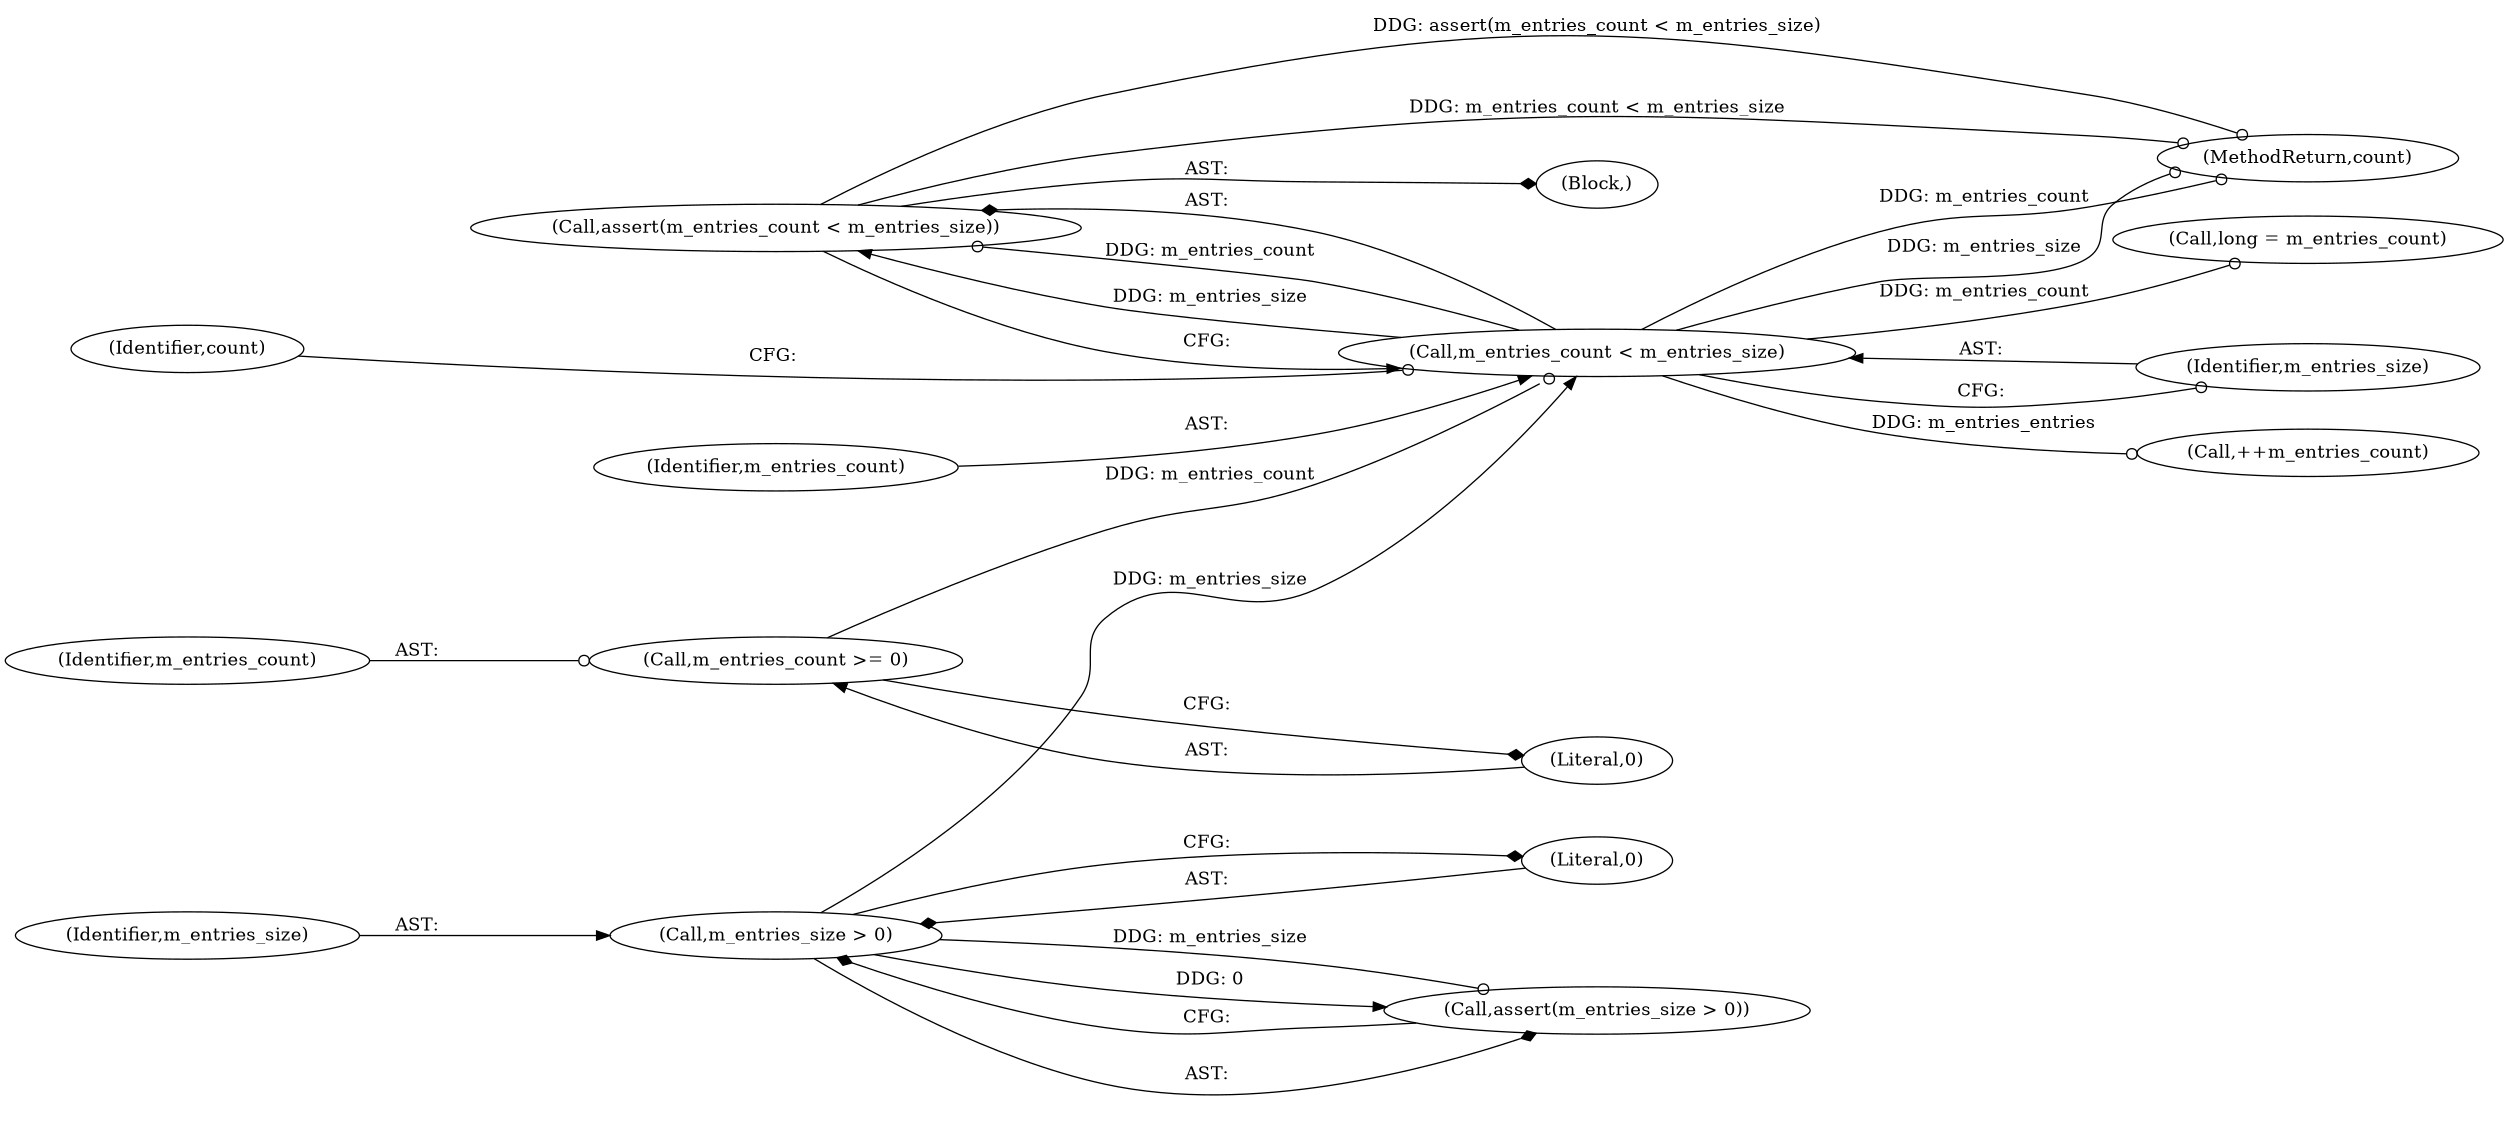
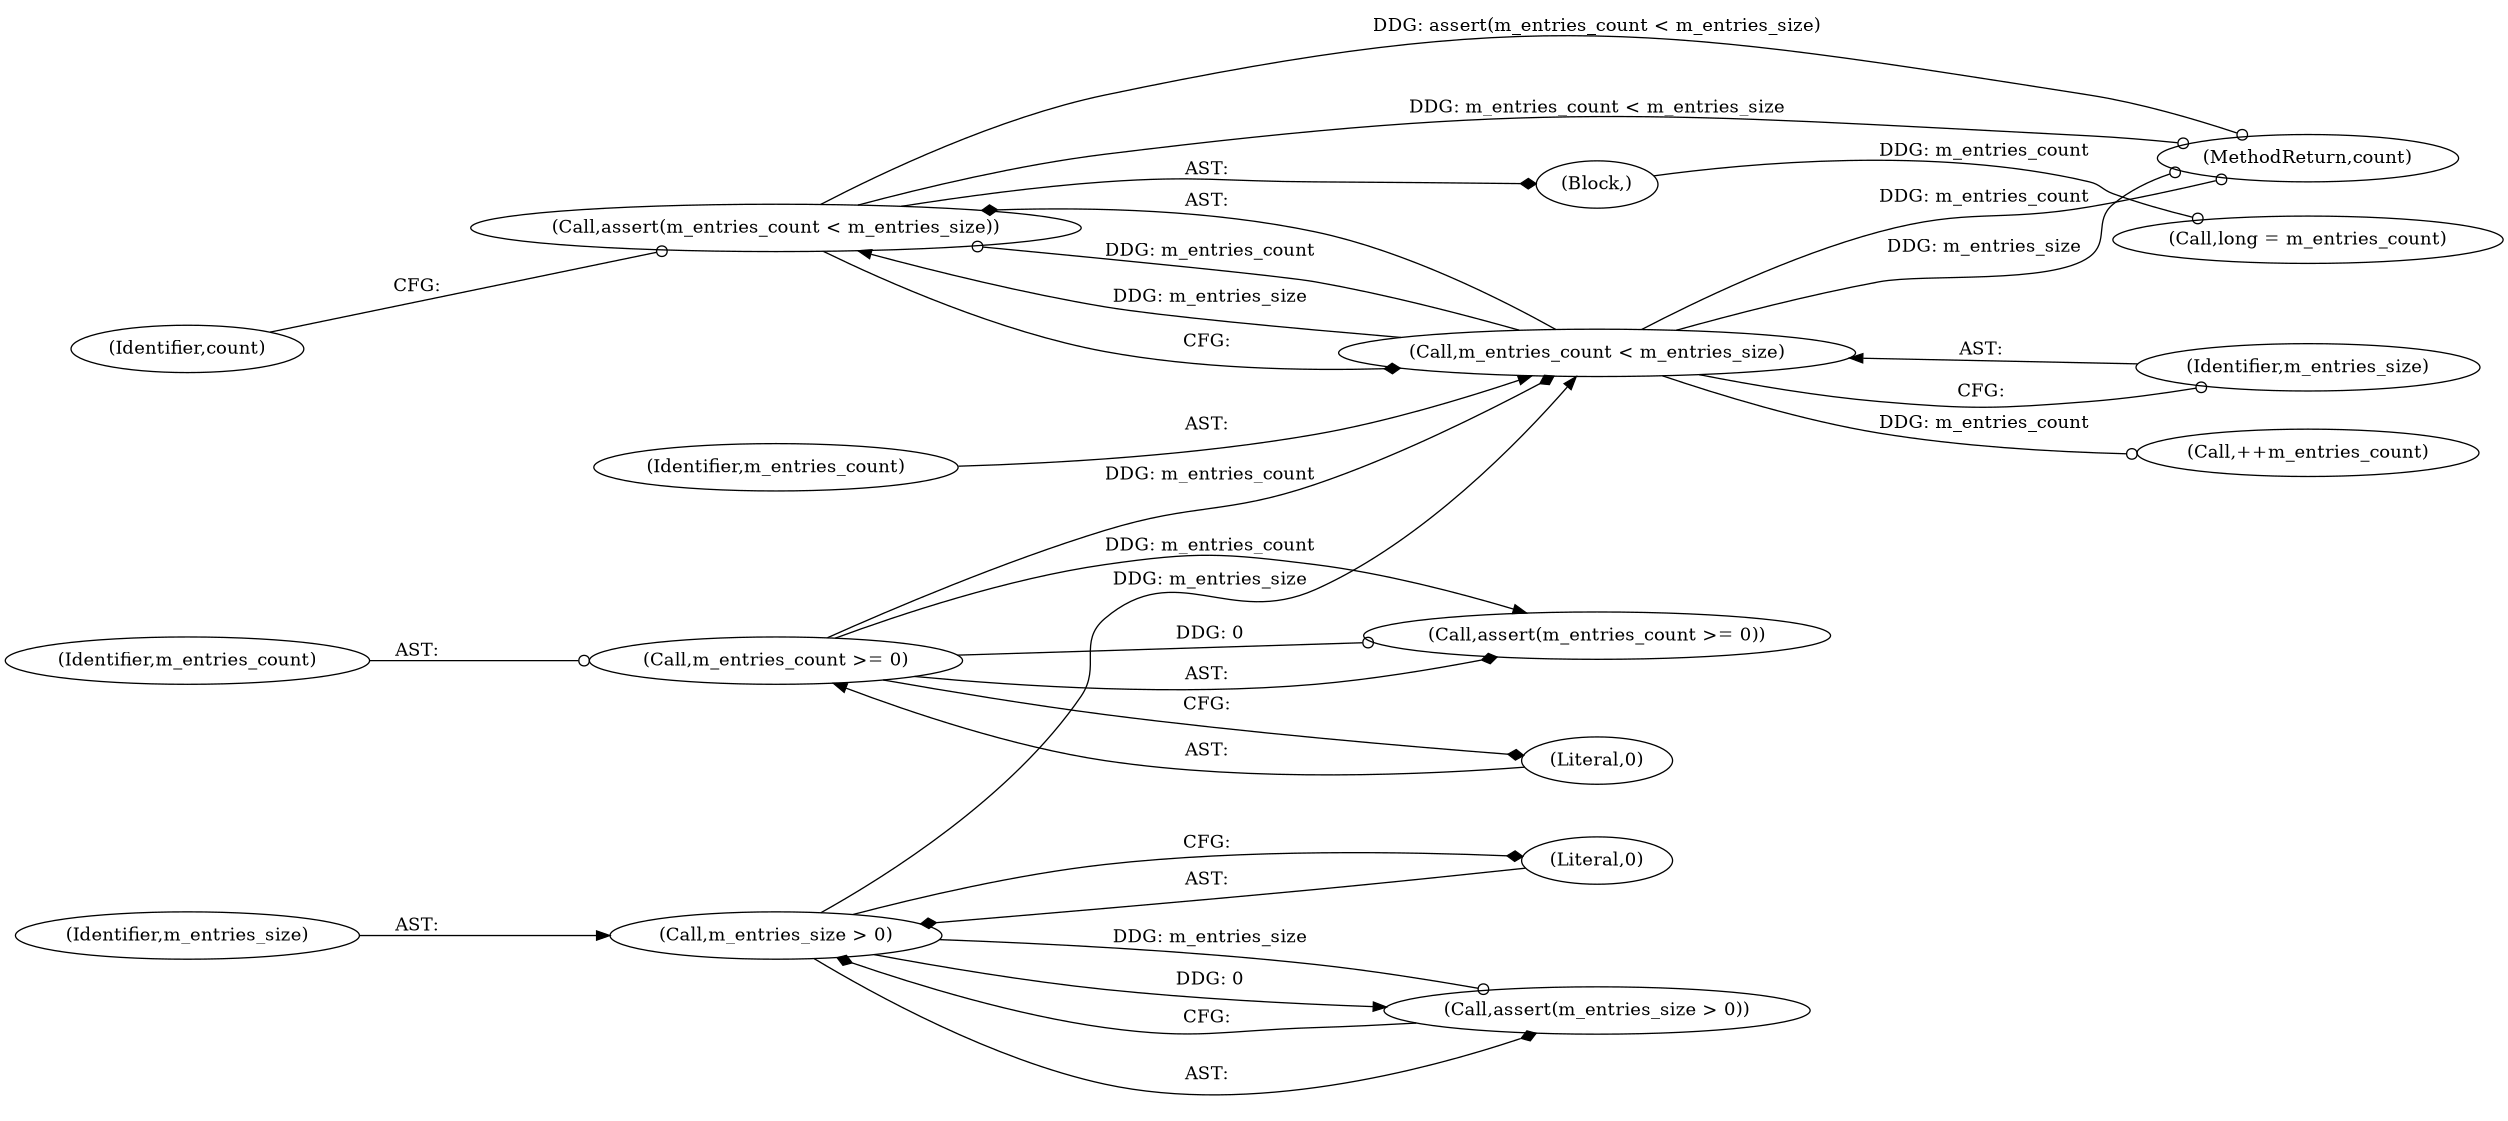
  digraph {
    rankdir=LR
    edge [arrowhead=odot]
    n1 [label="(Call,assert(m_entries_count < m_entries_size))"]
    n2 [label="(Call,m_entries_count < m_entries_size)"]
    n3 [label="(MethodReturn,count)"]
    n4 [label="(Block,)"]
    n5 [label="(Identifier,m_entries_size)"]
    n6 [label="(Call,++m_entries_count)"]
    n7 [label="(Call,long = m_entries_count)"]
    n8 [label="(Call,m_entries_count >= 0)"]
    n9 [label="(Literal,0)"]
+   n10 [label="(Call,assert(m_entries_count >= 0))"]
    n11 [label="(Call,m_entries_size > 0)"]
    n12 [label="(Call,assert(m_entries_size > 0))"]
    n13 [label="(Literal,0)"]
    n14 [label="(Identifier,count)"]
    n15 [label="(Identifier,m_entries_count)"]
    n16 [label="(Identifier,m_entries_count)"]
    n17 [label="(Identifier,m_entries_size)"]
-   n1 -> n2 [arrowhead=normal label="CFG: "]
+   n1 -> n2 [arrowhead=diamond label="CFG: "]
    n1 -> n3 [label="DDG: assert(m_entries_count < m_entries_size)"]
    n1 -> n3 [label="DDG: m_entries_count < m_entries_size"]
    n1 -> n4 [arrowhead=diamond label="AST: "]
    n2 -> n1 [arrowhead=diamond label="AST: "]
    n2 -> n1 [label="DDG: m_entries_count"]
    n2 -> n1 [arrowhead=normal label="DDG: m_entries_size"]
    n2 -> n3 [label="DDG: m_entries_count"]
    n2 -> n3 [label="DDG: m_entries_size"]
    n2 -> n5 [label="CFG: "]
-   n2 -> n6 [label="DDG: m_entries_entries"]
-   n2 -> n7 [label="DDG: m_entries_count"]
+   n2 -> n6 [label="DDG: m_entries_count"]
+   n4 -> n7 [label="DDG: m_entries_count"]
    n5 -> n2 [arrowhead=normal label="AST: "]
-   n8 -> n2 [label="DDG: m_entries_count"]
+   n8 -> n2 [arrowhead=diamond label="DDG: m_entries_count"]
    n8 -> n9 [arrowhead=diamond label="CFG: "]
+   n8 -> n10 [arrowhead=diamond label="AST: "]
+   n8 -> n10 [arrowhead=normal label="DDG: m_entries_count"]
+   n8 -> n10 [label="DDG: 0"]
    n9 -> n8 [arrowhead=normal label="AST: "]
    n11 -> n2 [arrowhead=normal label="DDG: m_entries_size"]
    n11 -> n12 [arrowhead=diamond label="AST: "]
    n11 -> n12 [label="DDG: m_entries_size"]
    n11 -> n12 [arrowhead=normal label="DDG: 0"]
    n11 -> n13 [arrowhead=diamond label="CFG: "]
    n12 -> n11 [arrowhead=diamond label="CFG: "]
    n13 -> n11 [arrowhead=diamond label="AST: "]
-   n14 -> n2 [label="CFG: "]
+   n14 -> n1 [label="CFG: "]
    n15 -> n8 [label="AST: "]
    n16 -> n2 [arrowhead=normal label="AST: "]
    n17 -> n11 [arrowhead=normal label="AST: "]
  }
